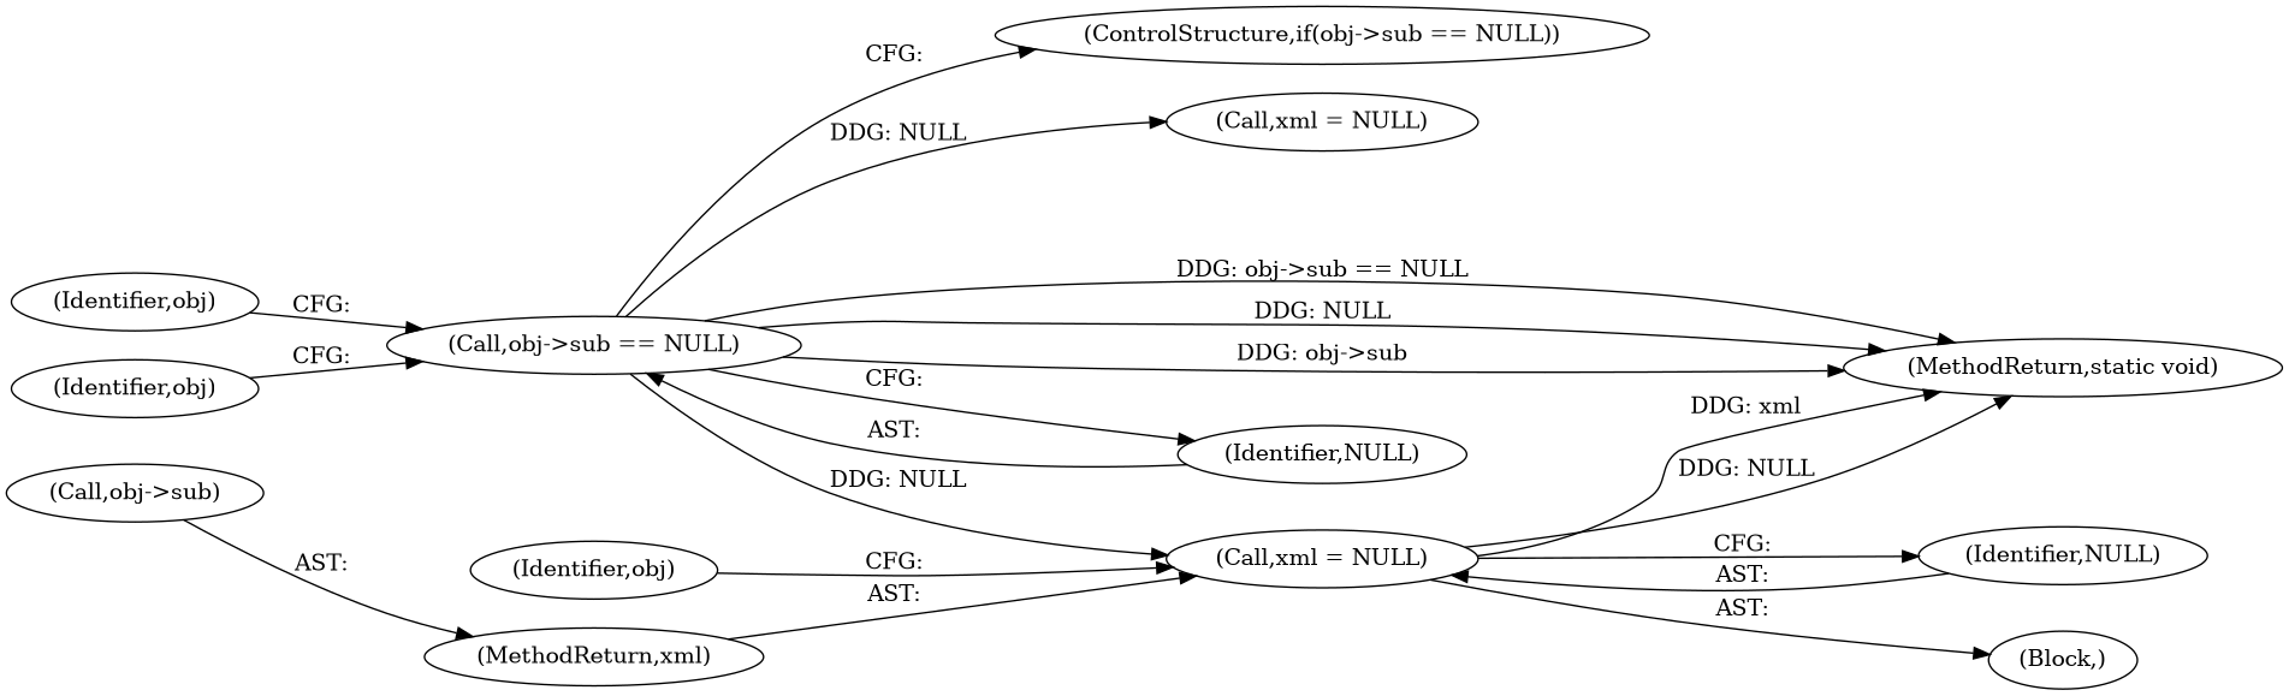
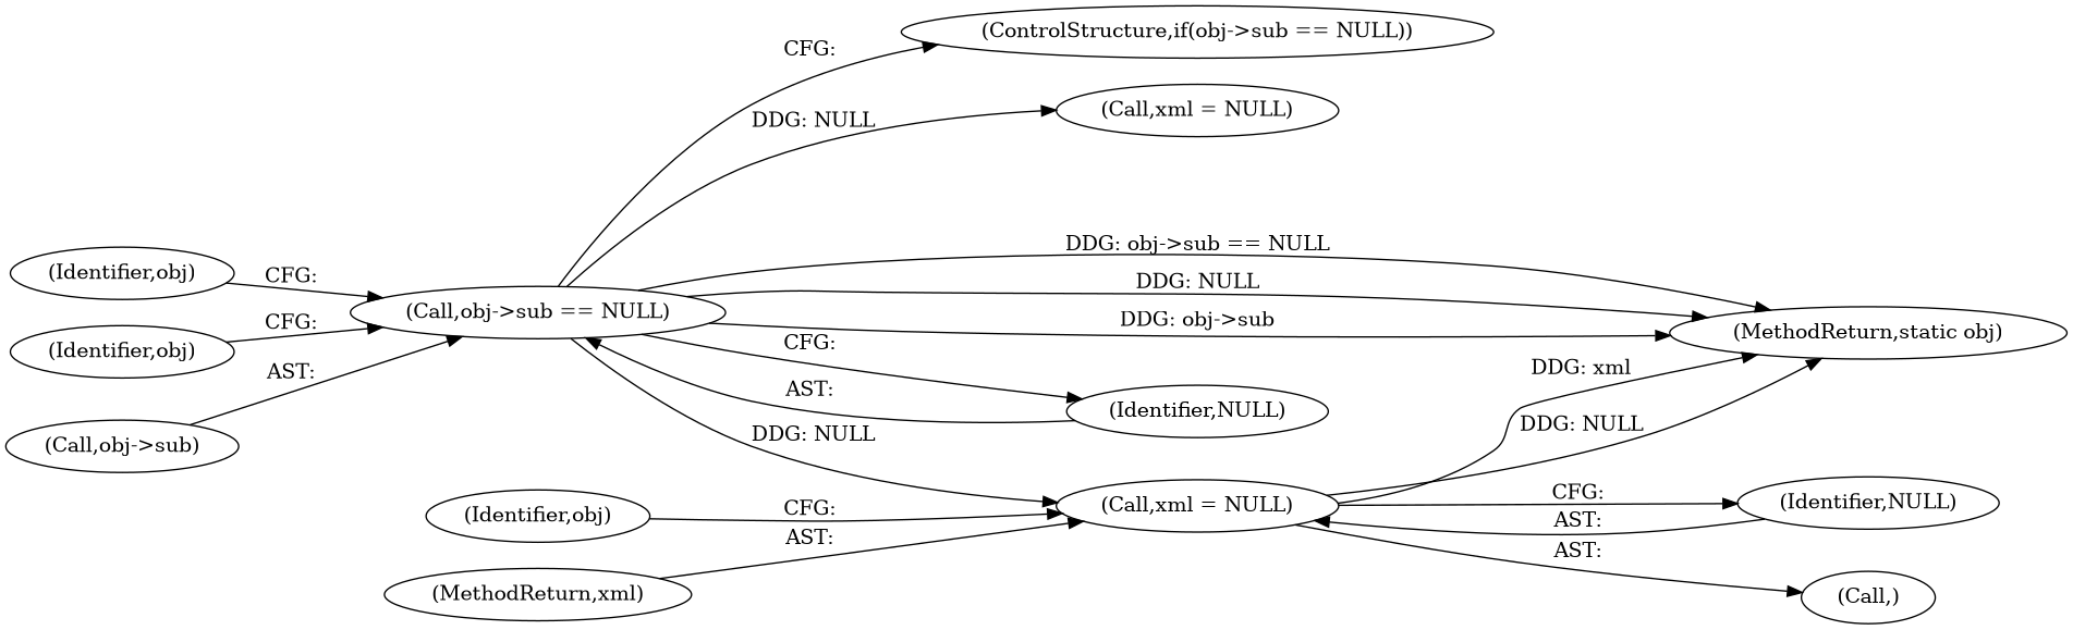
  digraph {
    rankdir=LR
    n1 [label="(Call,xml = NULL)"]
    n2 [label="(Identifier,NULL)"]
-   n3 [label="(Block,)"]
-   n4 [label="(MethodReturn,static void)"]
+   n3 [label="(Call,)"]
+   n4 [label="(MethodReturn,static obj)"]
    n5 [label="(Call,obj->sub == NULL)"]
    n6 [label="(Identifier,NULL)"]
    n7 [label="(ControlStructure,if(obj->sub == NULL))"]
    n8 [label="(Call,xml = NULL)"]
    n9 [label="(MethodReturn,xml)"]
    n10 [label="(Identifier,obj)"]
    n11 [label="(Identifier,obj)"]
    n12 [label="(Call,obj->sub)"]
    n13 [label="(Identifier,obj)"]
    n1 -> n2 [label="CFG: "]
    n1 -> n3 [label="AST: "]
    n1 -> n4 [label="DDG: xml"]
    n1 -> n4 [label="DDG: NULL"]
    n2 -> n1 [label="AST: "]
    n5 -> n1 [label="DDG: NULL"]
    n5 -> n4 [label="DDG: NULL"]
    n5 -> n4 [label="DDG: obj->sub"]
    n5 -> n4 [label="DDG: obj->sub == NULL"]
    n5 -> n6 [label="CFG: "]
    n5 -> n7 [label="CFG: "]
    n5 -> n8 [label="DDG: NULL"]
    n6 -> n5 [label="AST: "]
    n9 -> n1 [label="AST: "]
    n10 -> n1 [label="CFG: "]
    n11 -> n5 [label="CFG: "]
-   n12 -> n9 [label="AST: "]
+   n12 -> n5 [label="AST: "]
    n13 -> n5 [label="CFG: "]
  }
